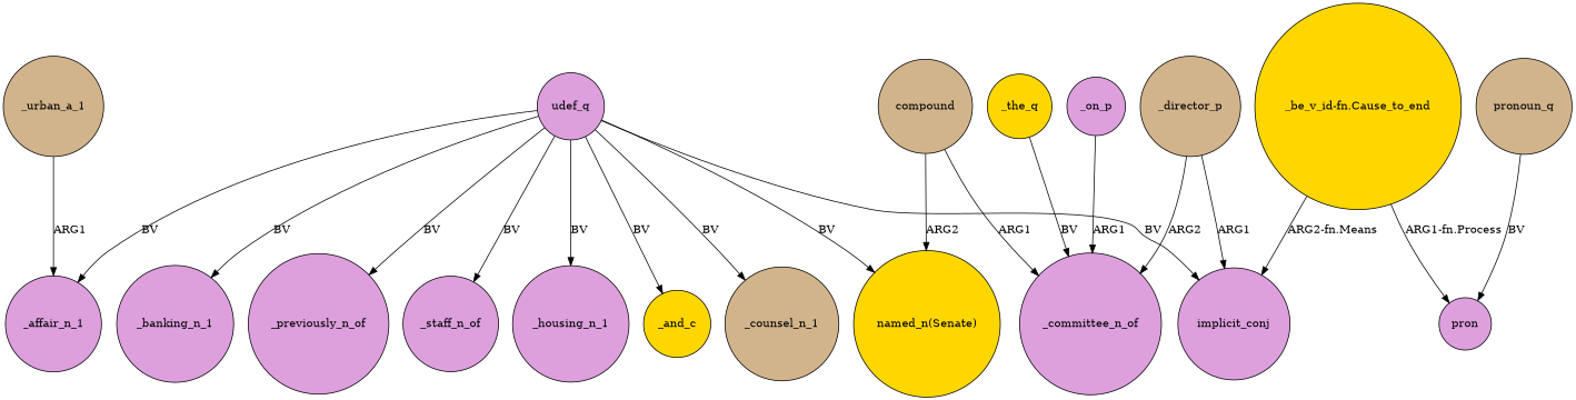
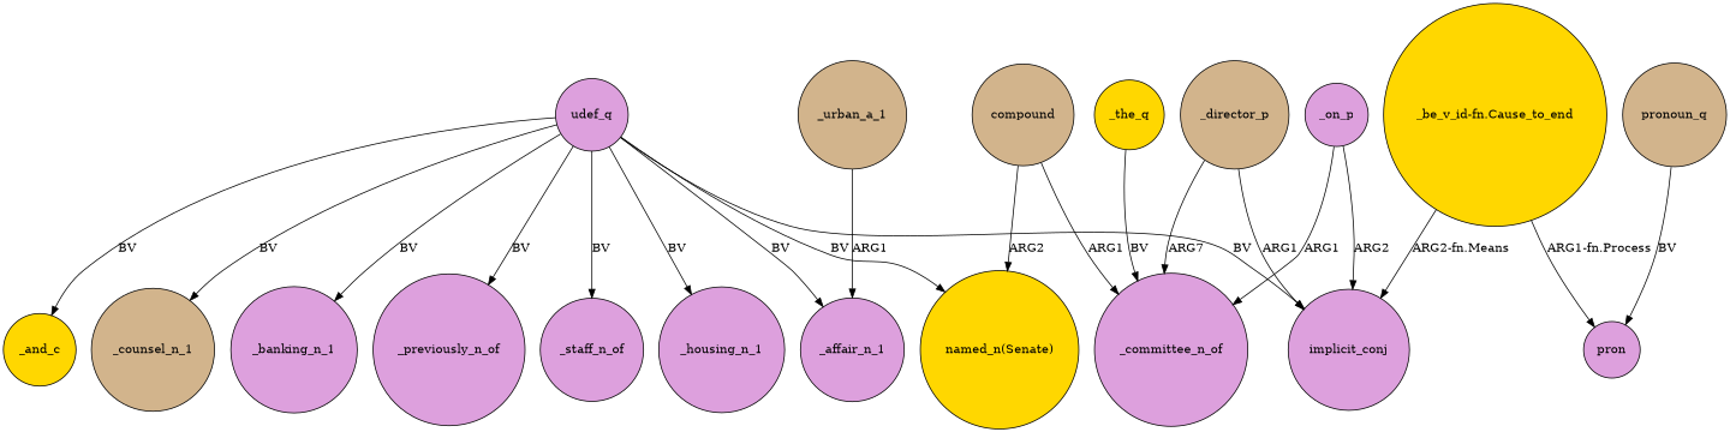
  digraph {
    node [fillcolor=plum shape=circle style=filled]
    n1 [label=_previously_n_of]
    udef_q
    _staff_n_of
    _housing_n_1
    _and_c [fillcolor=gold]
    "named_n(Senate)" [fillcolor=gold]
    _counsel_n_1 [fillcolor=tan]
    _affair_n_1
    _banking_n_1
    implicit_conj
    _on_p
    _committee_n_of
    compound [fillcolor=tan]
    pronoun_q [fillcolor=tan]
    pron
    "_be_v_id-fn.Cause_to_end" [fillcolor=gold]
    _urban_a_1 [fillcolor=tan]
    _the_q [fillcolor=gold]
    n19 [fillcolor=tan label=_director_p]
    udef_q -> n1 [label=BV]
    udef_q -> _staff_n_of [label=BV]
    udef_q -> _housing_n_1 [label=BV]
    udef_q -> _and_c [label=BV]
    udef_q -> "named_n(Senate)" [label=BV]
    udef_q -> _counsel_n_1 [label=BV]
    udef_q -> _affair_n_1 [label=BV]
    udef_q -> _banking_n_1 [label=BV]
    udef_q -> implicit_conj [label=BV]
+   _on_p -> implicit_conj [label=ARG2]
    _on_p -> _committee_n_of [label=ARG1]
    compound -> "named_n(Senate)" [label=ARG2]
    compound -> _committee_n_of [label=ARG1]
    pronoun_q -> pron [label=BV]
    "_be_v_id-fn.Cause_to_end" -> implicit_conj [label="ARG2-fn.Means"]
    "_be_v_id-fn.Cause_to_end" -> pron [label="ARG1-fn.Process"]
    _urban_a_1 -> _affair_n_1 [label=ARG1]
    _the_q -> _committee_n_of [label=BV]
    n19 -> implicit_conj [label=ARG1]
-   n19 -> _committee_n_of [label=ARG2]
+   n19 -> _committee_n_of [label=ARG7]
  }
